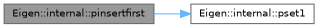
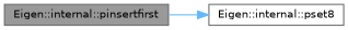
  digraph {
    rankdir=LR
    node [fontname=Helvetica fontsize=10 shape=box style=filled]
    n1 [color=gray40 fillcolor=grey60 fontcolor=black height=0.2 label="Eigen::internal::pinsertfirst" width=0.4]
-   n2 [color=grey40 fillcolor=white height=0.2 label="Eigen::internal::pset1" width=0.4]
+   n2 [color=grey40 fillcolor=white height=0.2 label="Eigen::internal::pset8" width=0.4]
    n1 -> n2 [color=steelblue1 fontname=Helvetica fontsize=10 labelfontname=Helvetica labelfontsize=10 style=solid]
  }
